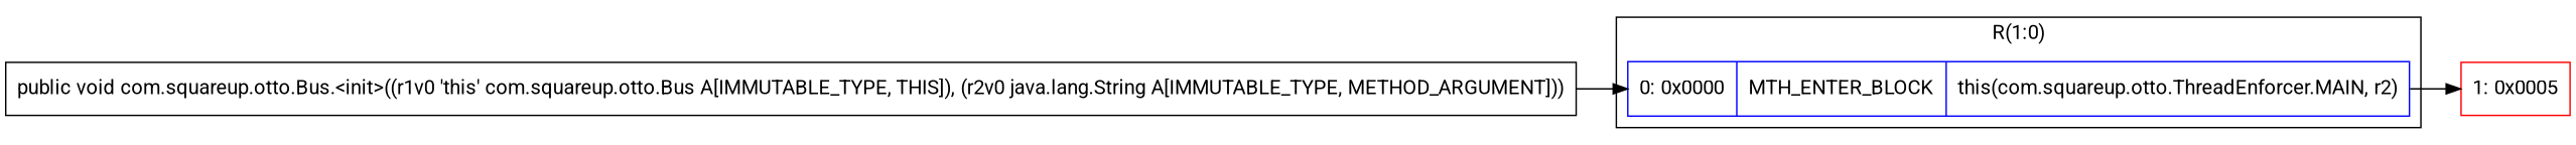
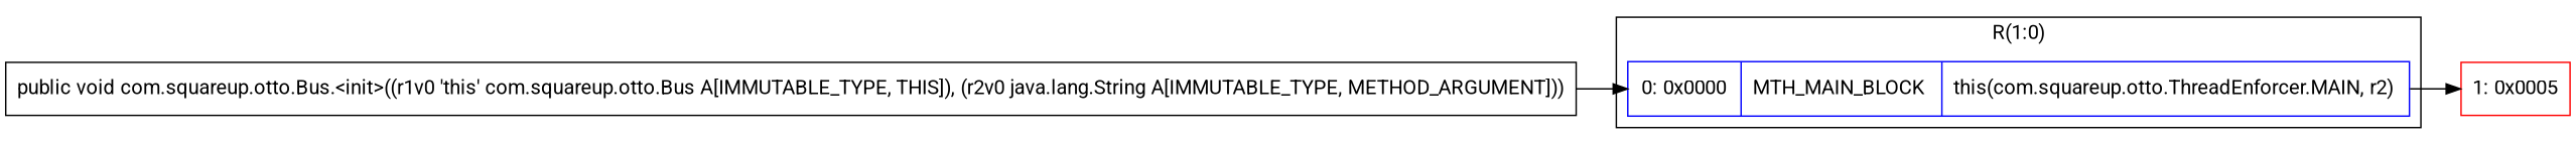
  digraph {
    rankdir=LR
    fontname=Roboto
    node [shape=record fontname=Roboto]
    edge [fontname=Roboto]
-   n1 [color=blue label="{0\:\ 0x0000|MTH_ENTER_BLOCK\l|this(com.squareup.otto.ThreadEnforcer.MAIN, r2)\l}"]
+   n1 [color=blue label="{0\:\ 0x0000|MTH_MAIN_BLOCK\l|this(com.squareup.otto.ThreadEnforcer.MAIN, r2)\l}"]
    n2 [color=red label="{1\:\ 0x0005}"]
    n3 [label="{public void com.squareup.otto.Bus.\<init\>((r1v0 'this' com.squareup.otto.Bus A[IMMUTABLE_TYPE, THIS]), (r2v0 java.lang.String A[IMMUTABLE_TYPE, METHOD_ARGUMENT])) }"]
    subgraph cluster_1 {
      label="R(1:0)"
      n1
    }
    n1 -> n2
    n3 -> n1
  }
